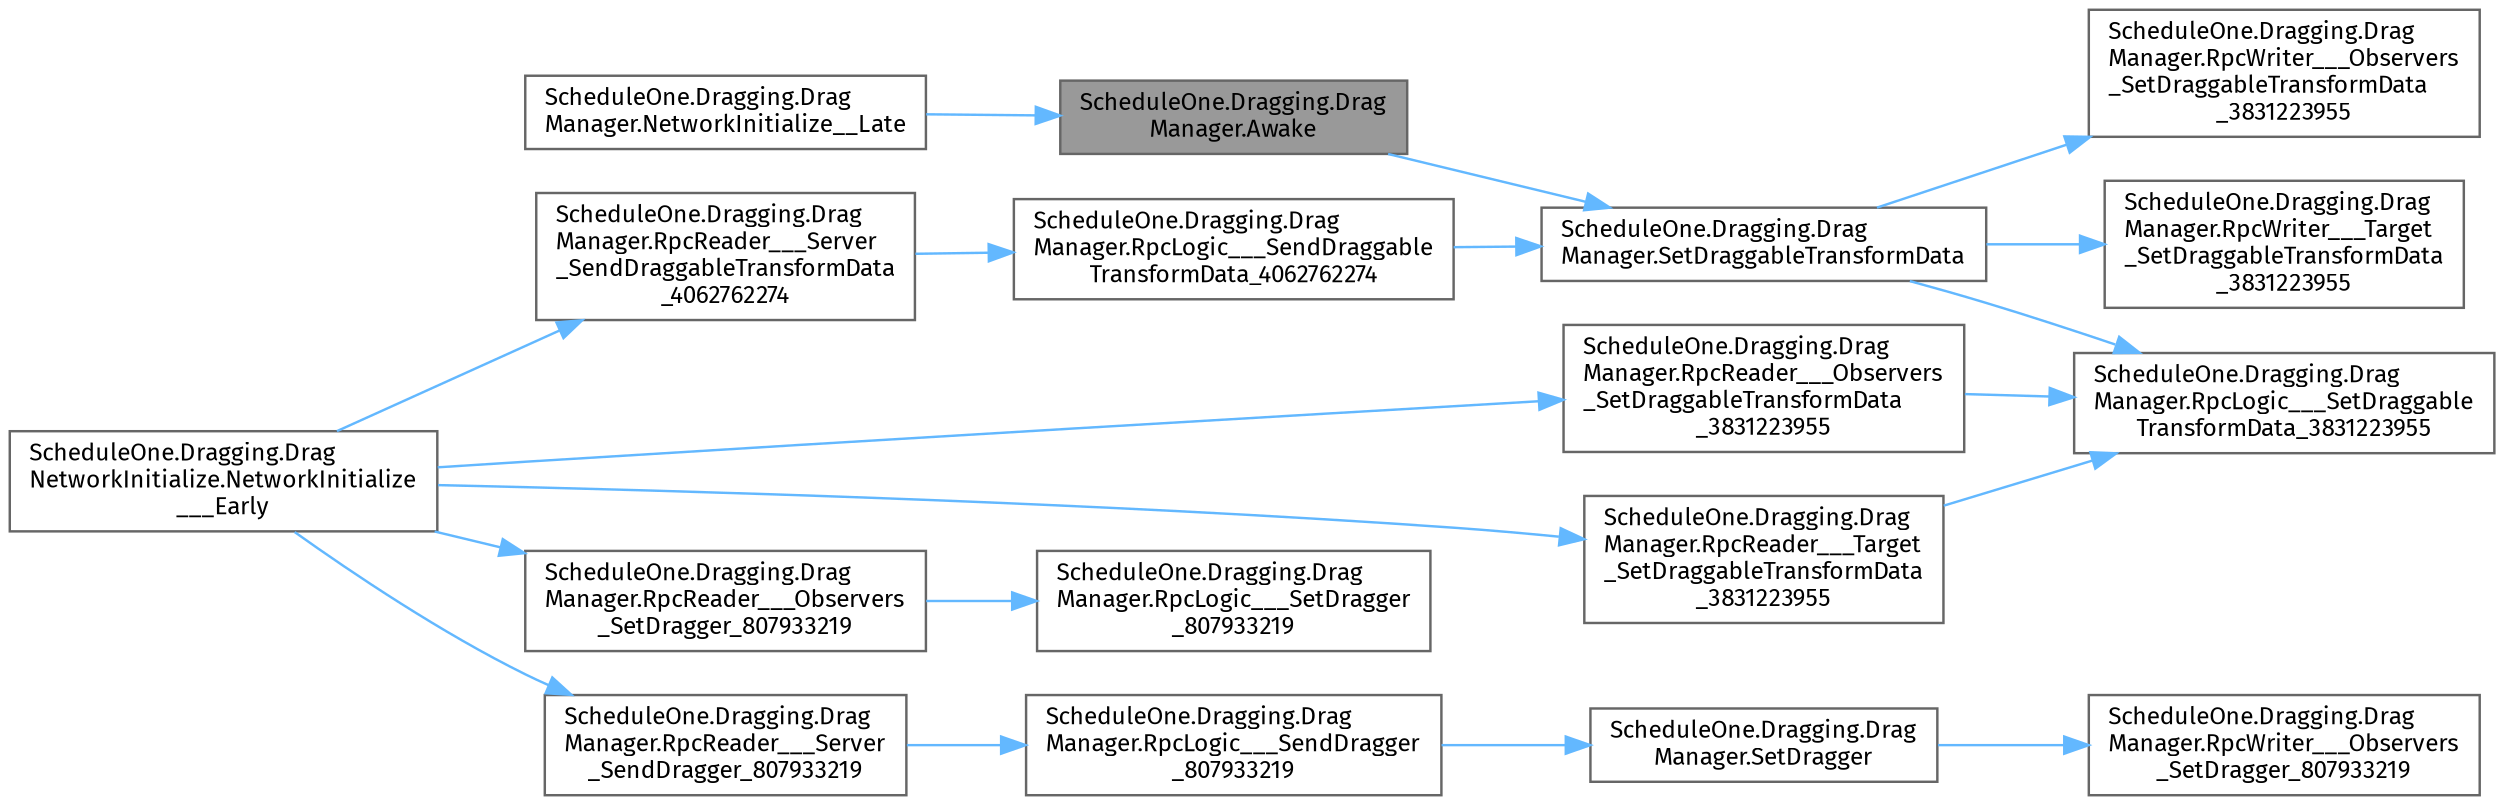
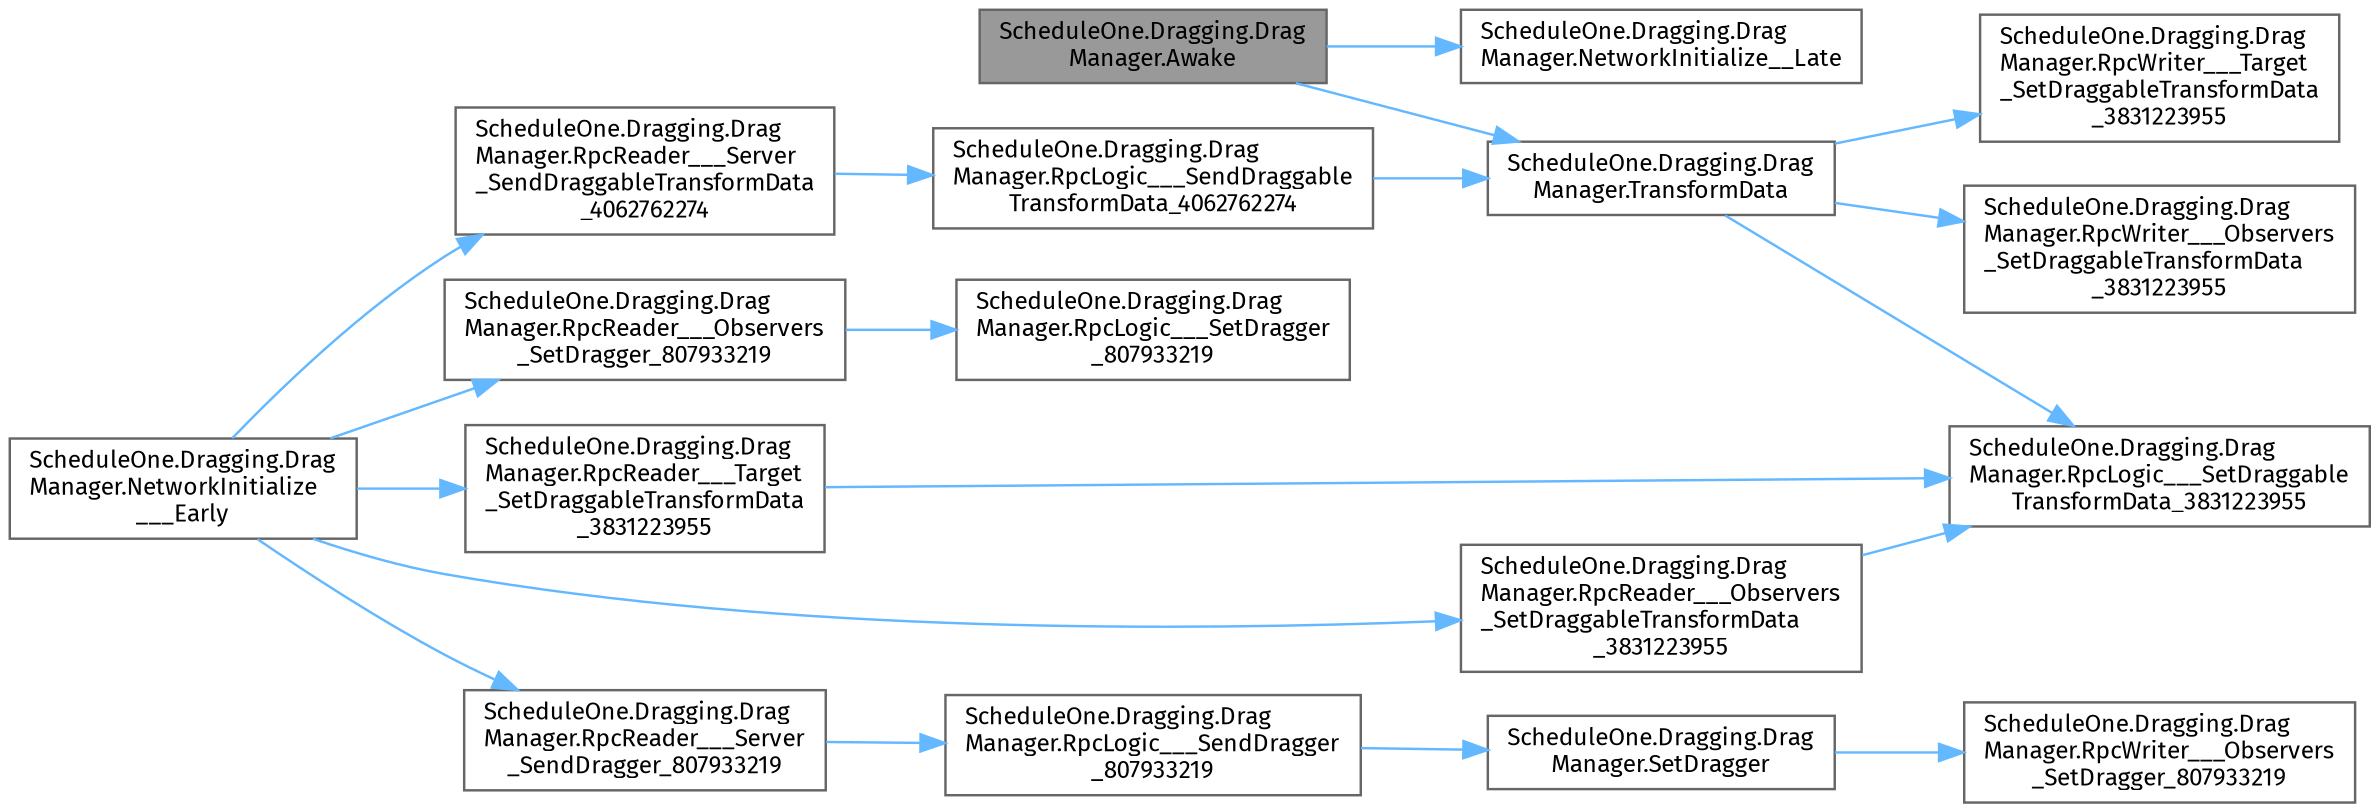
  digraph {
    fontname="Fira Sans"
    rankdir=LR
    node [color=grey40 fillcolor=white fontname="Fira Sans" fontsize=10 shape=box style=filled]
    edge [color=steelblue1 fontname="Fira Sans" fontsize=10 labelfontname=Helvetica labelfontsize=10 style=solid]
    n1 [color=gray40 fillcolor=grey60 fontcolor=black height=0.2 label="ScheduleOne.Dragging.Drag\lManager.Awake" width=0.4]
    n2 [height=0.2 label="ScheduleOne.Dragging.Drag\lManager.NetworkInitialize__Late" width=0.4]
-   n3 [height=0.2 label="ScheduleOne.Dragging.Drag\lManager.SetDraggableTransformData" width=0.4]
-   n4 [height=0.2 label="ScheduleOne.Dragging.Drag\lNetworkInitialize.NetworkInitialize\l___Early" width=0.4]
+   n3 [height=0.2 label="ScheduleOne.Dragging.Drag\lManager.TransformData" width=0.4]
+   n4 [height=0.2 label="ScheduleOne.Dragging.Drag\lManager.NetworkInitialize\l___Early" width=0.4]
    n5 [height=0.2 label="ScheduleOne.Dragging.Drag\lManager.RpcReader___Observers\l_SetDraggableTransformData\l_3831223955" width=0.4]
    n6 [height=0.2 label="ScheduleOne.Dragging.Drag\lManager.RpcReader___Observers\l_SetDragger_807933219" width=0.4]
    n7 [height=0.2 label="ScheduleOne.Dragging.Drag\lManager.RpcReader___Server\l_SendDraggableTransformData\l_4062762274" width=0.4]
    n8 [height=0.2 label="ScheduleOne.Dragging.Drag\lManager.RpcReader___Server\l_SendDragger_807933219" width=0.4]
    n9 [height=0.2 label="ScheduleOne.Dragging.Drag\lManager.RpcReader___Target\l_SetDraggableTransformData\l_3831223955" width=0.4]
    n10 [height=0.2 label="ScheduleOne.Dragging.Drag\lManager.RpcLogic___SetDraggable\lTransformData_3831223955" width=0.4]
    n11 [height=0.2 label="ScheduleOne.Dragging.Drag\lManager.RpcLogic___SetDragger\l_807933219" width=0.4]
    n12 [height=0.2 label="ScheduleOne.Dragging.Drag\lManager.RpcLogic___SendDraggable\lTransformData_4062762274" width=0.4]
    n13 [height=0.2 label="ScheduleOne.Dragging.Drag\lManager.RpcLogic___SendDragger\l_807933219" width=0.4]
    n14 [height=0.2 label="ScheduleOne.Dragging.Drag\lManager.RpcWriter___Observers\l_SetDraggableTransformData\l_3831223955" width=0.4]
    n15 [height=0.2 label="ScheduleOne.Dragging.Drag\lManager.RpcWriter___Target\l_SetDraggableTransformData\l_3831223955" width=0.4]
    n16 [height=0.2 label="ScheduleOne.Dragging.Drag\lManager.SetDragger" width=0.4]
    n17 [height=0.2 label="ScheduleOne.Dragging.Drag\lManager.RpcWriter___Observers\l_SetDragger_807933219" width=0.4]
-   n2 -> n1
+   n1 -> n2
    n1 -> n3
    n3 -> n10
    n3 -> n14
    n3 -> n15
    n4 -> n5
    n4 -> n6
    n4 -> n7
    n4 -> n8
    n4 -> n9
    n5 -> n10
    n6 -> n11
    n7 -> n12
    n8 -> n13
    n9 -> n10
    n12 -> n3
    n13 -> n16
    n16 -> n17
  }
